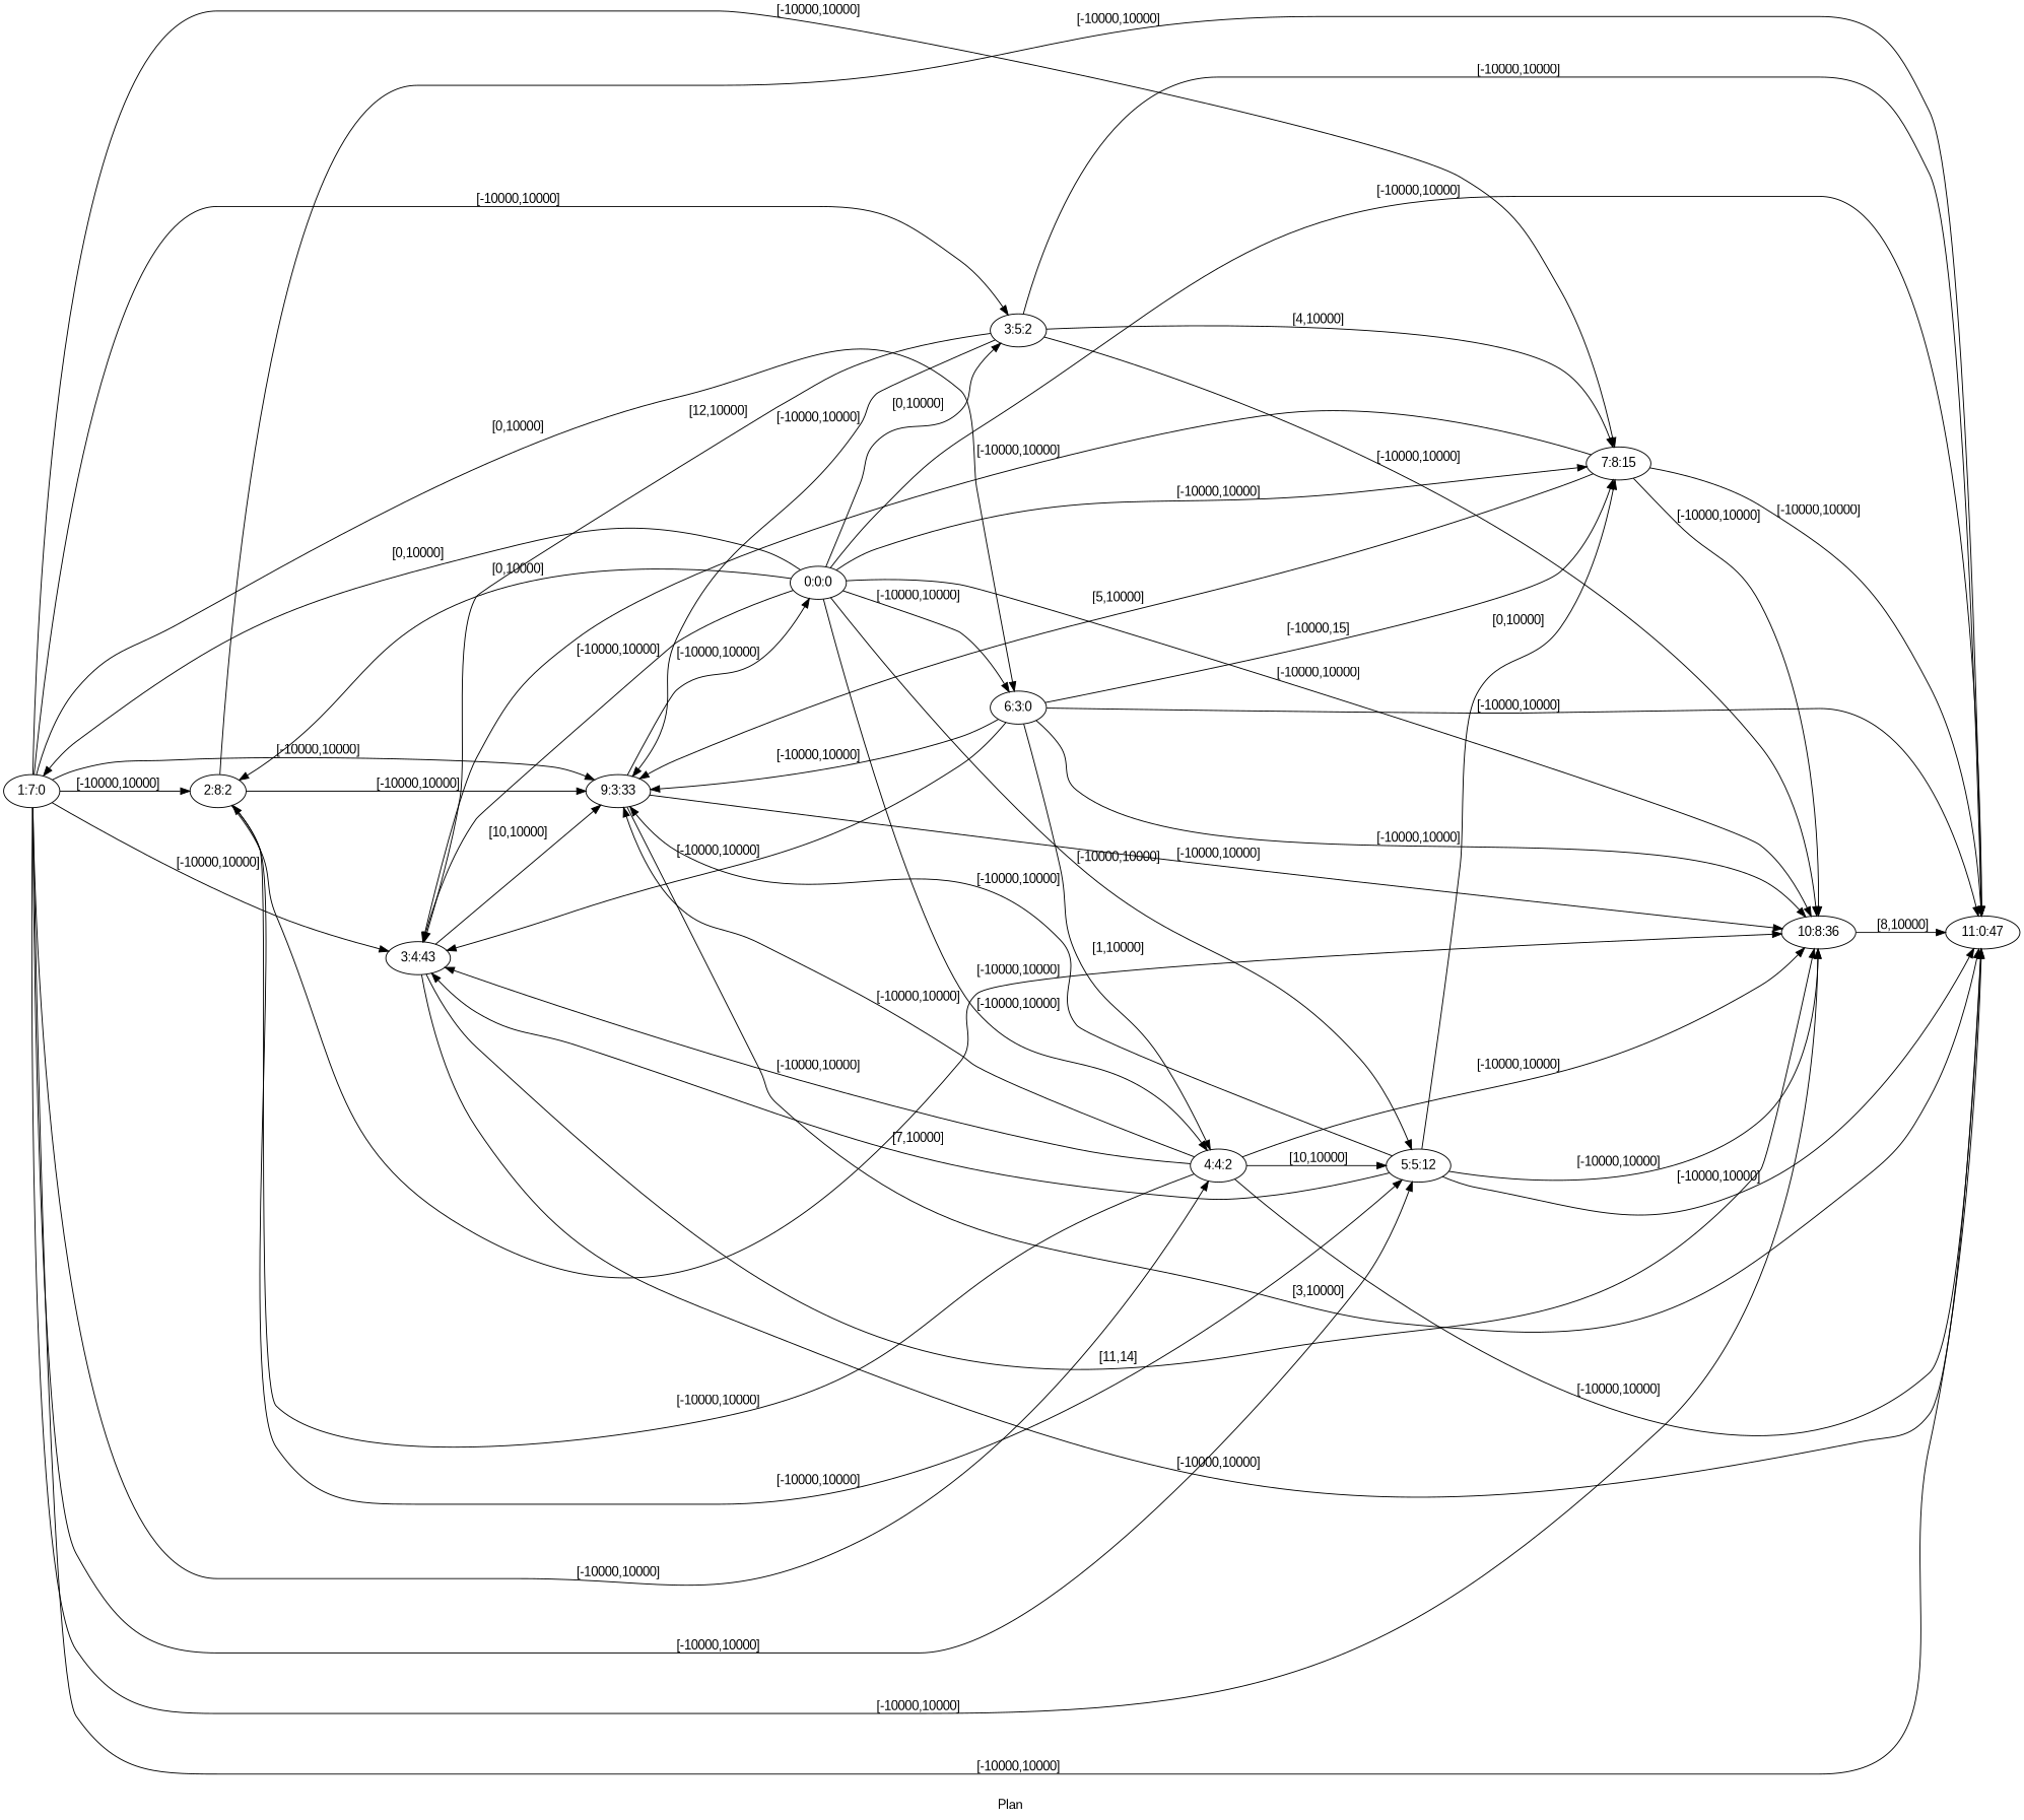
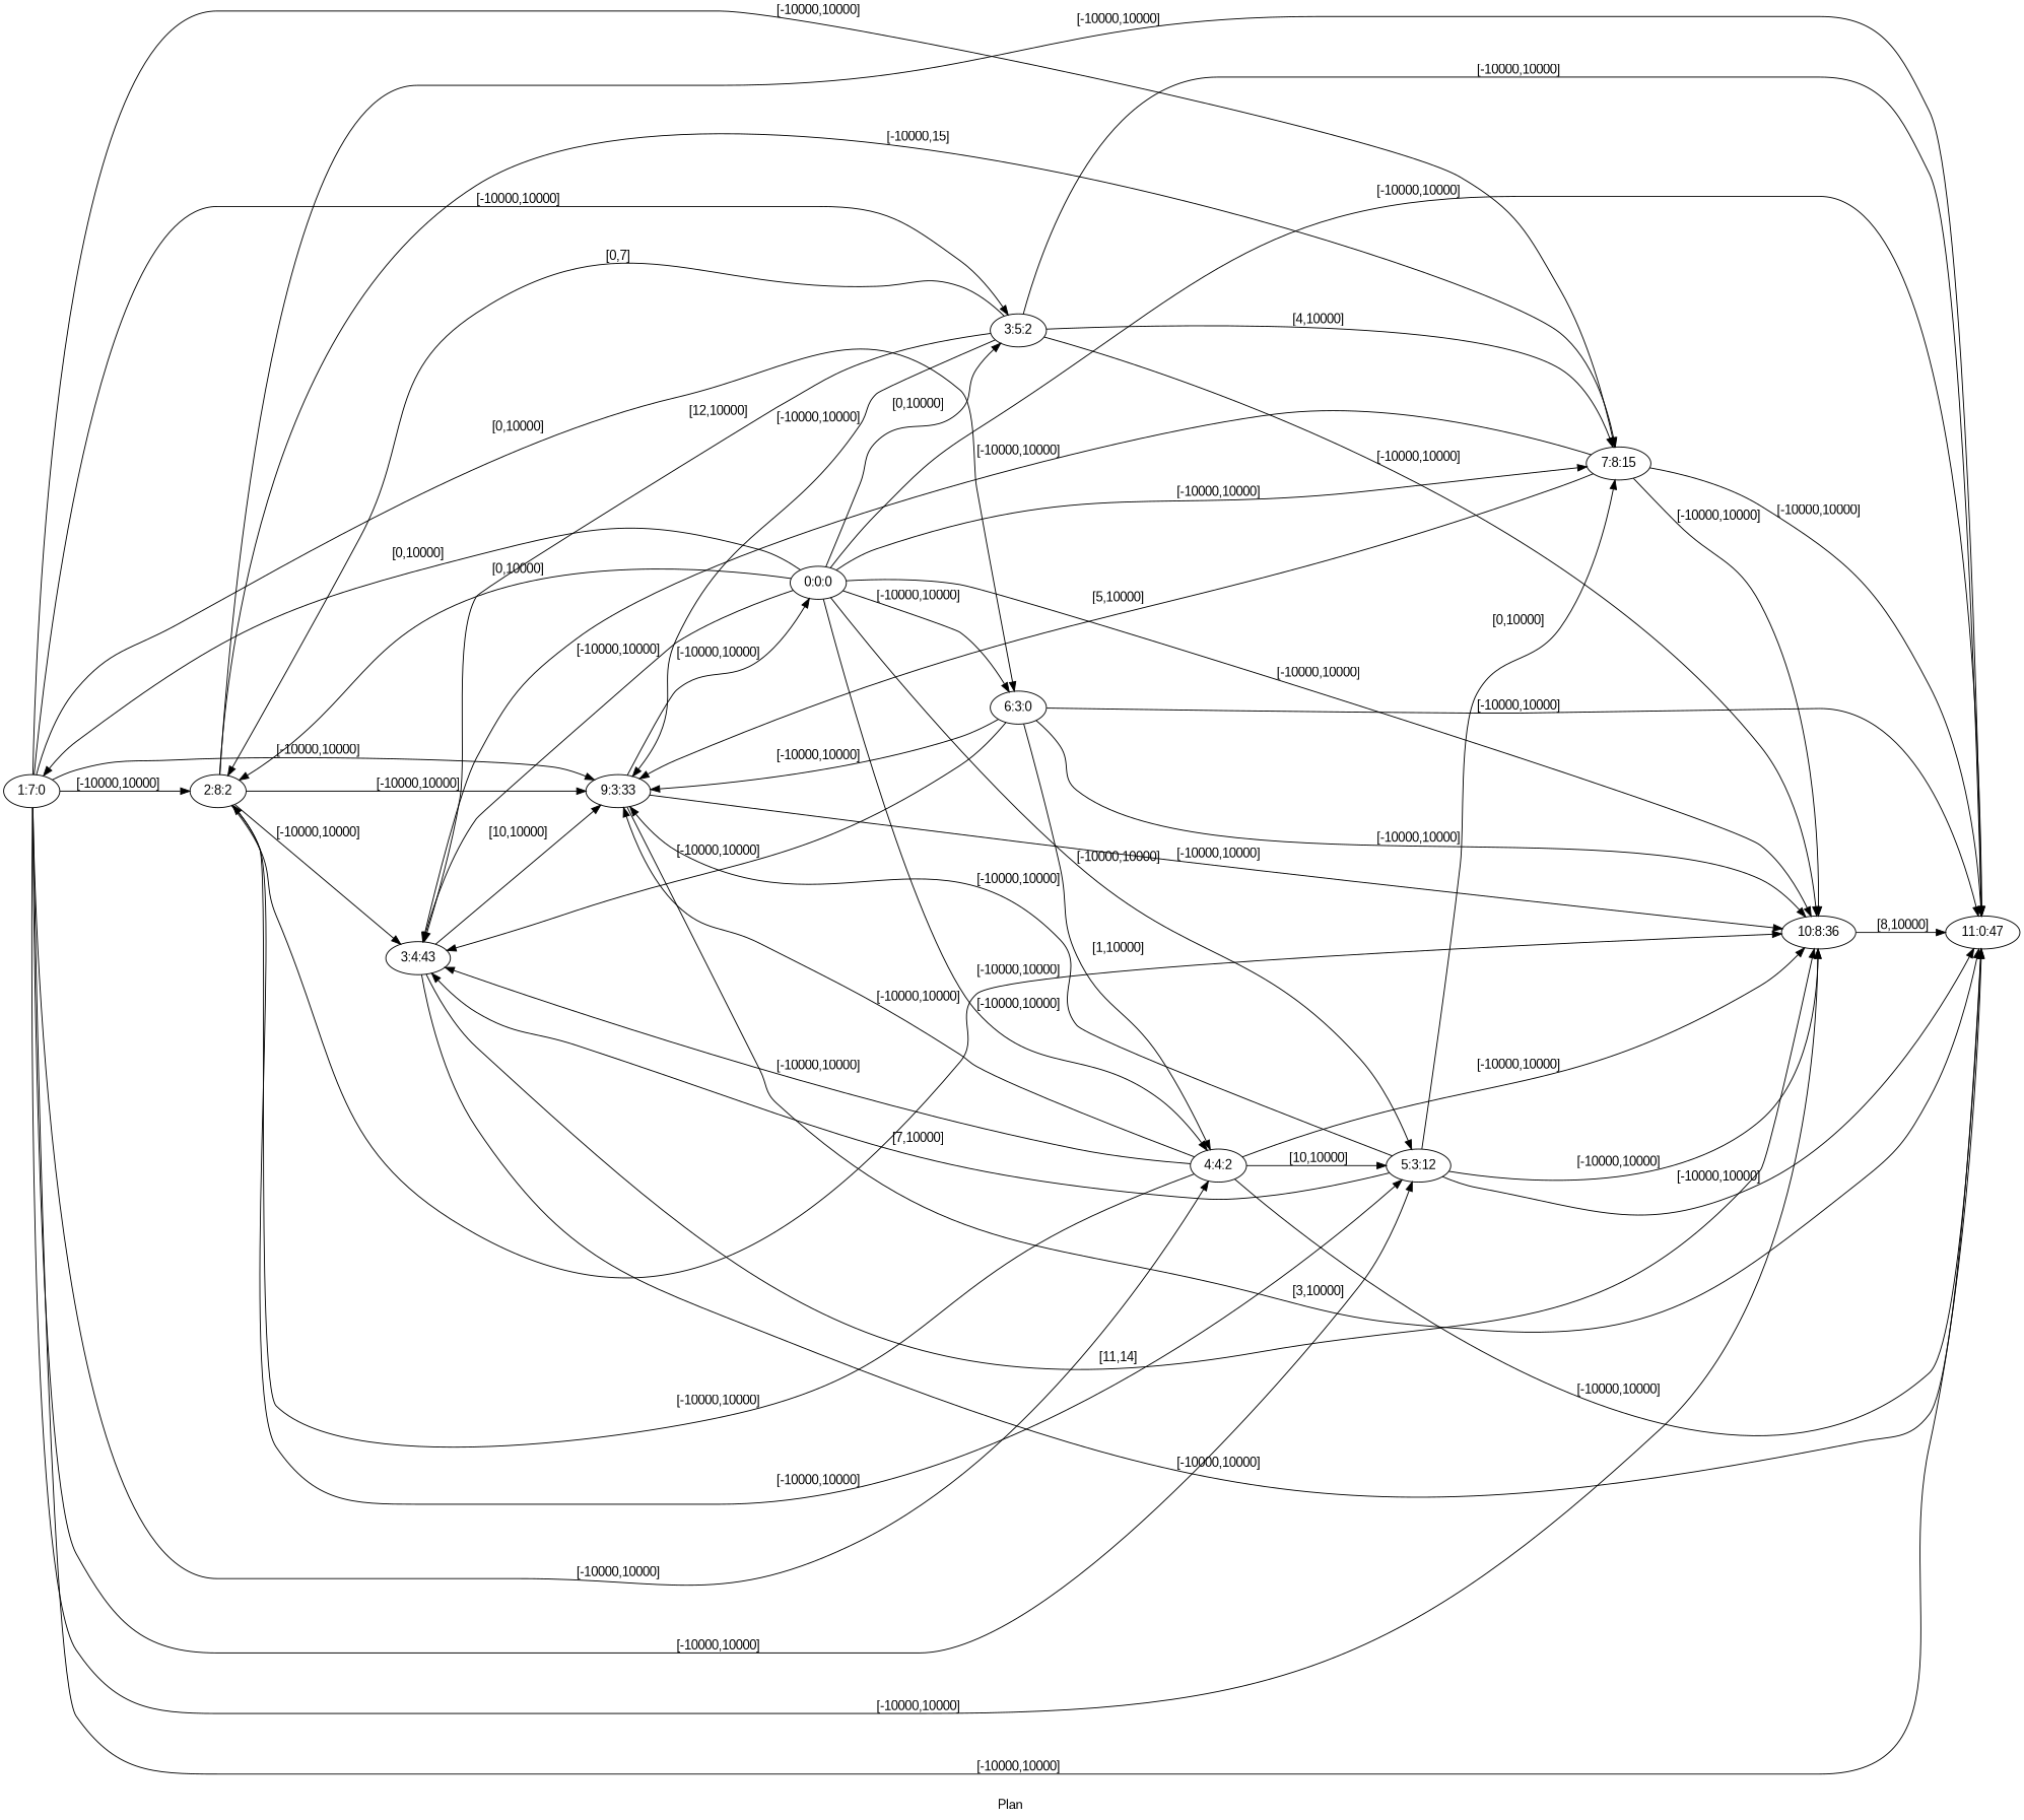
  digraph {
    fldt=0.567609
    fontname="Liberation Sans"
    label="Plan "
    nodesep=.45
    rankdir=LR
    node [fontname="Liberation Sans"]
    edge [fontname="Liberation Sans"]
    n1 [label="1:7:0"]
    "0:0:0"
    "2:8:2"
    n4 [label="3:4:43"]
    "4:4:2"
-   "5:3:12" [label="5:5:12"]
+   "5:3:12"
    "6:3:0"
    "7:8:15"
    n9 [label="3:5:2"]
    "10:8:36"
    n11 [label="11:0:47"]
    "9:3:33"
    n1 -> "2:8:2" [label="[-10000,10000]"]
-   n1 -> n4 [label="[-10000,10000]"]
+   "2:8:2" -> n4 [label="[-10000,10000]"]
    n1 -> "4:4:2" [label="[-10000,10000]"]
    n1 -> "5:3:12" [label="[-10000,10000]"]
    n1 -> "6:3:0" [label="[0,10000]"]
    n1 -> "7:8:15" [label="[-10000,10000]"]
    n1 -> n9 [label="[-10000,10000]"]
    n1 -> "10:8:36" [label="[-10000,10000]"]
    n1 -> n11 [label="[-10000,10000]"]
    n1 -> "9:3:33" [label="[-10000,10000]"]
    "0:0:0" -> n1 [label="[0,10000]"]
    "0:0:0" -> "2:8:2" [label="[0,10000]"]
    "0:0:0" -> n4 [label="[-10000,10000]"]
    "0:0:0" -> "4:4:2" [label="[-10000,10000]"]
    "0:0:0" -> "5:3:12" [label="[-10000,10000]"]
    "0:0:0" -> "6:3:0" [label="[-10000,10000]"]
    "0:0:0" -> "7:8:15" [label="[-10000,10000]"]
    "0:0:0" -> n9 [label="[0,10000]"]
    "0:0:0" -> "10:8:36" [label="[-10000,10000]"]
    "0:0:0" -> n11 [label="[-10000,10000]"]
    "2:8:2" -> "5:3:12" [label="[-10000,10000]"]
    "2:8:2" -> "10:8:36" [label="[-10000,10000]"]
    "2:8:2" -> n11 [label="[-10000,10000]"]
    "2:8:2" -> "9:3:33" [label="[-10000,10000]"]
    n4 -> "10:8:36" [label="[11,14]"]
    n4 -> n11 [label="[-10000,10000]"]
    n4 -> "9:3:33" [label="[10,10000]"]
    "4:4:2" -> "2:8:2" [label="[-10000,10000]"]
    "4:4:2" -> n4 [label="[-10000,10000]"]
    "4:4:2" -> "5:3:12" [label="[10,10000]"]
    "4:4:2" -> "10:8:36" [label="[-10000,10000]"]
    "4:4:2" -> n11 [label="[-10000,10000]"]
    "4:4:2" -> "9:3:33" [label="[-10000,10000]"]
    "5:3:12" -> n4 [label="[7,10000]"]
    "5:3:12" -> "7:8:15" [label="[0,10000]"]
    "5:3:12" -> "10:8:36" [label="[-10000,10000]"]
    "5:3:12" -> n11 [label="[-10000,10000]"]
    "5:3:12" -> "9:3:33" [label="[-10000,10000]"]
    "6:3:0" -> n4 [label="[-10000,10000]"]
    "6:3:0" -> "4:4:2" [label="[1,10000]"]
-   "6:3:0" -> "7:8:15" [label="[-10000,15]"]
+   "2:8:2" -> "7:8:15" [label="[-10000,15]"]
    "6:3:0" -> "10:8:36" [label="[-10000,10000]"]
    "6:3:0" -> n11 [label="[-10000,10000]"]
    "6:3:0" -> "9:3:33" [label="[-10000,10000]"]
    "7:8:15" -> n4 [label="[-10000,10000]"]
    "7:8:15" -> "10:8:36" [label="[-10000,10000]"]
    "7:8:15" -> n11 [label="[-10000,10000]"]
    "7:8:15" -> "9:3:33" [label="[5,10000]"]
+   n9 -> "2:8:2" [label="[0,7]"]
    n9 -> n4 [label="[12,10000]"]
    n9 -> "7:8:15" [label="[4,10000]"]
    n9 -> "10:8:36" [label="[-10000,10000]"]
    n9 -> n11 [label="[-10000,10000]"]
    n9 -> "9:3:33" [label="[-10000,10000]"]
    "10:8:36" -> n11 [label="[8,10000]"]
    "9:3:33" -> "0:0:0" [label="[-10000,10000]"]
    "9:3:33" -> "10:8:36" [label="[-10000,10000]"]
    "9:3:33" -> n11 [label="[3,10000]"]
  }
